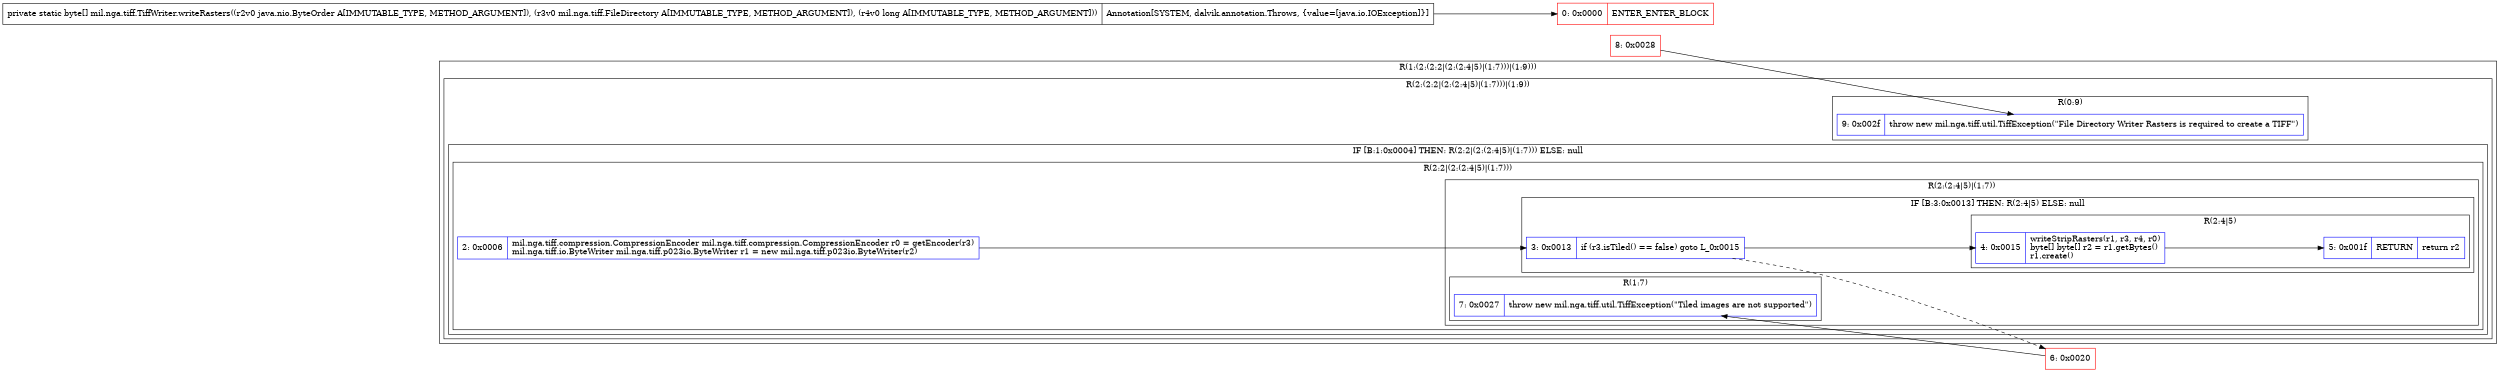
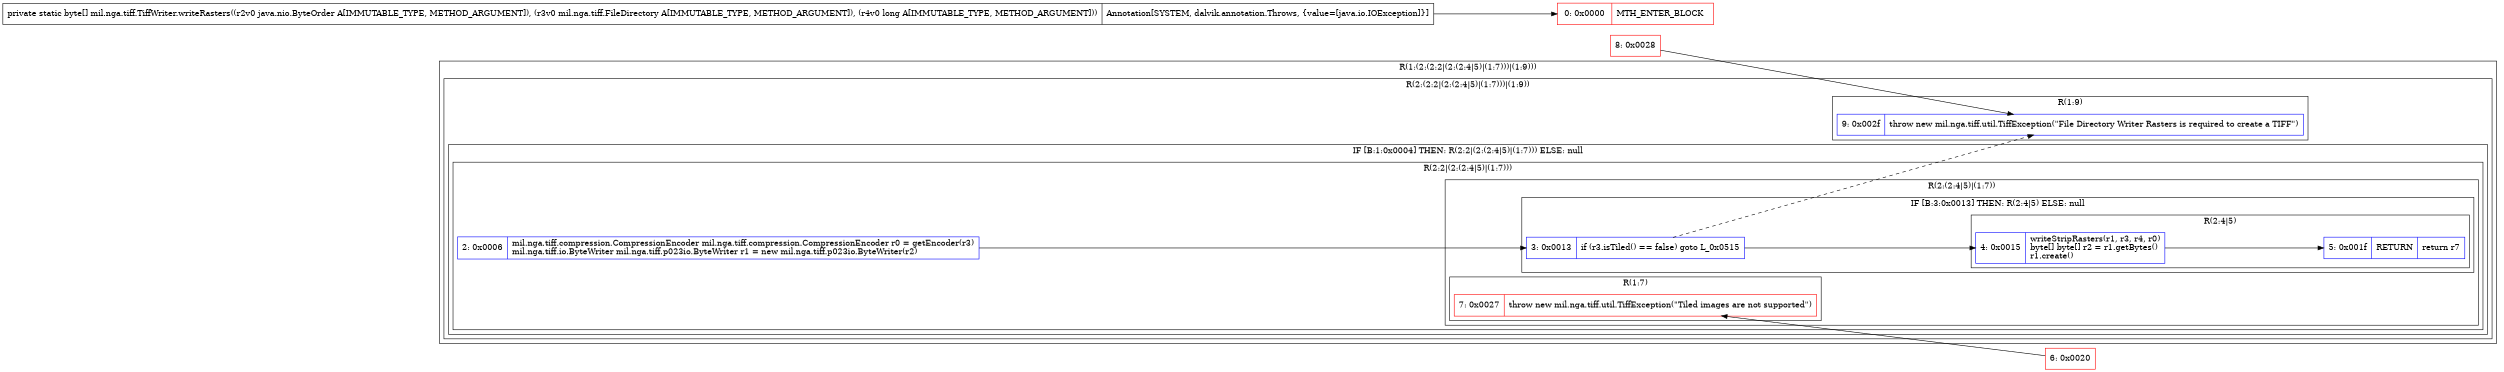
  digraph {
    fontname="DejaVu Serif"
    rankdir=LR
    node [color=blue fontname="DejaVu Serif" shape=record]
    edge [fontname="DejaVu Serif"]
    n1 [label="{4\:\ 0x0015|writeStripRasters(r1, r3, r4, r0)\lbyte[] byte[] r2 = r1.getBytes()\lr1.create()\l}"]
-   n2 [label="{5\:\ 0x001f|RETURN\l|return r2\l}"]
-   n3 [label="{3\:\ 0x0013|if (r3.isTiled() == false) goto L_0x0015\l}"]
-   n4 [label="{7\:\ 0x0027|throw new mil.nga.tiff.util.TiffException(\"Tiled images are not supported\")\l}"]
+   n2 [label="{5\:\ 0x001f|RETURN\l|return r7\l}"]
+   n3 [label="{3\:\ 0x0013|if (r3.isTiled() == false) goto L_0x0515\l}"]
+   n4 [color=red label="{7\:\ 0x0027|throw new mil.nga.tiff.util.TiffException(\"Tiled images are not supported\")\l}"]
    n5 [label="{2\:\ 0x0006|mil.nga.tiff.compression.CompressionEncoder mil.nga.tiff.compression.CompressionEncoder r0 = getEncoder(r3)\lmil.nga.tiff.io.ByteWriter mil.nga.tiff.p023io.ByteWriter r1 = new mil.nga.tiff.p023io.ByteWriter(r2)\l}"]
    n6 [label="{9\:\ 0x002f|throw new mil.nga.tiff.util.TiffException(\"File Directory Writer Rasters is required to create a TIFF\")\l}"]
    n7 [color=red label="{6\:\ 0x0020}"]
    n8 [color=red label="{8\:\ 0x0028}"]
-   n9 [color=red label="{0\:\ 0x0000|ENTER_ENTER_BLOCK\l}"]
+   n9 [color=red label="{0\:\ 0x0000|MTH_ENTER_BLOCK\l}"]
    n10 [label="{private static byte[] mil.nga.tiff.TiffWriter.writeRasters((r2v0 java.nio.ByteOrder A[IMMUTABLE_TYPE, METHOD_ARGUMENT]), (r3v0 mil.nga.tiff.FileDirectory A[IMMUTABLE_TYPE, METHOD_ARGUMENT]), (r4v0 long A[IMMUTABLE_TYPE, METHOD_ARGUMENT]))  | Annotation[SYSTEM, dalvik.annotation.Throws, \{value=[java.io.IOException]\}]\l}" color=""]
    subgraph cluster_1 {
      label="R(1:(2:(2:2|(2:(2:4|5)|(1:7)))|(1:9)))"
      subgraph cluster_2 {
        label="R(2:(2:2|(2:(2:4|5)|(1:7)))|(1:9))"
        subgraph cluster_3 {
          label="IF [B:1:0x0004] THEN: R(2:2|(2:(2:4|5)|(1:7))) ELSE: null"
          subgraph cluster_4 {
            label="R(2:2|(2:(2:4|5)|(1:7)))"
            n5
            subgraph cluster_5 {
              label="R(2:(2:4|5)|(1:7))"
              subgraph cluster_6 {
                label="IF [B:3:0x0013] THEN: R(2:4|5) ELSE: null"
                n3
                subgraph cluster_7 {
                  label="R(2:4|5)"
                  n1
                  n2
                }
              }
              subgraph cluster_8 {
                label="R(1:7)"
                n4
              }
            }
          }
        }
        subgraph cluster_9 {
-         label="R(0:9)"
+         label="R(1:9)"
          n6
        }
      }
    }
    n1 -> n2
    n3 -> n1
-   n3 -> n7 [style=dashed]
+   n3 -> n6 [style=dashed]
    n5 -> n3
    n7 -> n4
    n8 -> n6
    n10 -> n9
  }
